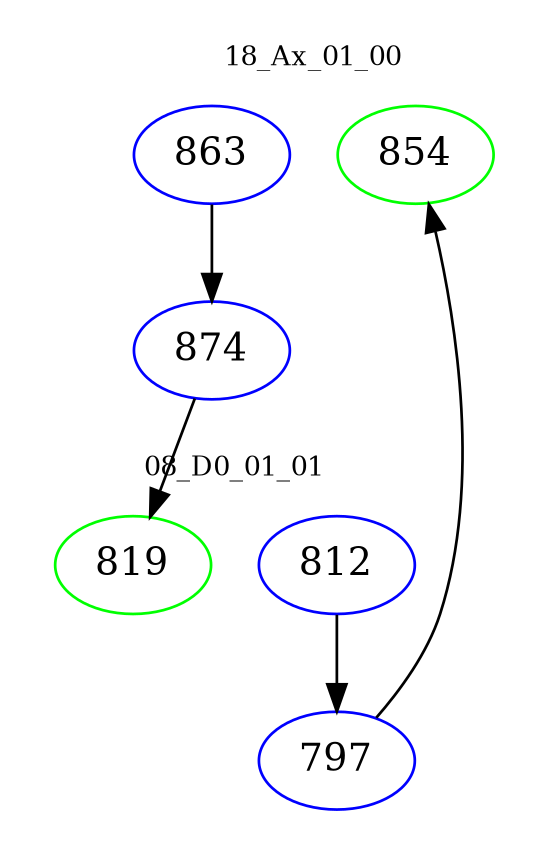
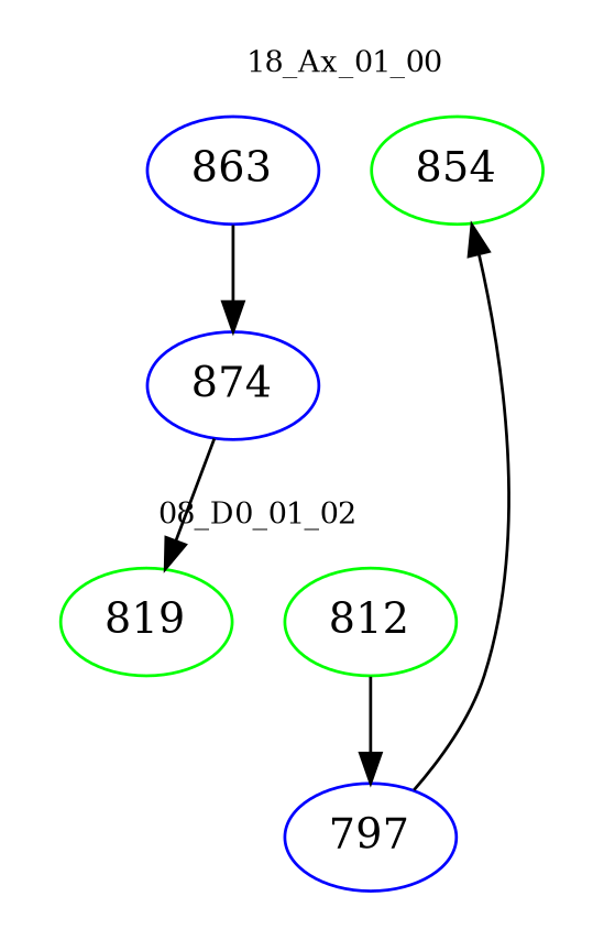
  digraph {
    node [color=blue]
    edge [color=black]
    n1 [label=863]
    n2 [color=green label=854]
    n3 [label=874]
-   n4 [label=812]
+   n4 [color=green label=812]
    n5 [label=797]
    n6 [color=green label=819]
    subgraph cluster_1 {
      color=white
      fontsize=10
      label="18_Ax_01_00"
      n1
      n2
      n3
    }
    subgraph cluster_2 {
      color=white
      fontsize=10
-     label="08_D0_01_01"
+     label="08_D0_01_02"
      n4
      n5
      n6
    }
    n1 -> n3
    n3 -> n6
    n4 -> n5
    n5 -> n2
  }
